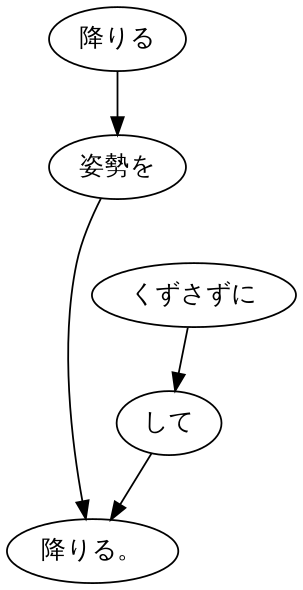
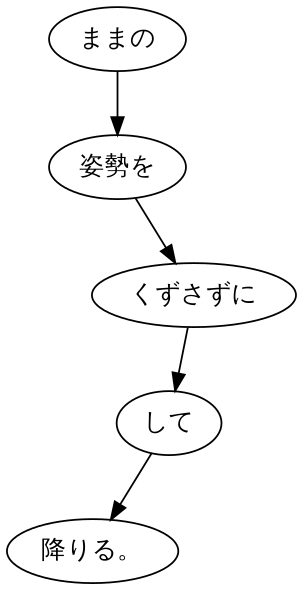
  digraph {
    fontname="Patrick Hand"
    node [fontname="Patrick Hand"]
    edge [fontname="Patrick Hand"]
    n1 [label="降りる。"]
-   n2 [label="降りる"]
+   n2 [label="ままの"]
    n3 [label="姿勢を"]
    n4 [label="くずさずに"]
    n5 [label="して"]
    n2 -> n3
-   n3 -> n1
+   n3 -> n4
    n4 -> n5
    n5 -> n1
  }
